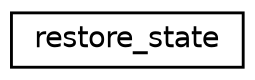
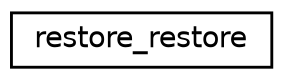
  digraph {
    rankdir=LR
-   n1 [color=black fillcolor=white fontname=Helvetica fontsize=10 height=0.2 label=restore_state shape=record style=filled width=0.4]
+   n1 [color=black fillcolor=white fontname=Helvetica fontsize=10 height=0.2 label=restore_restore shape=record style=filled width=0.4]
  }
